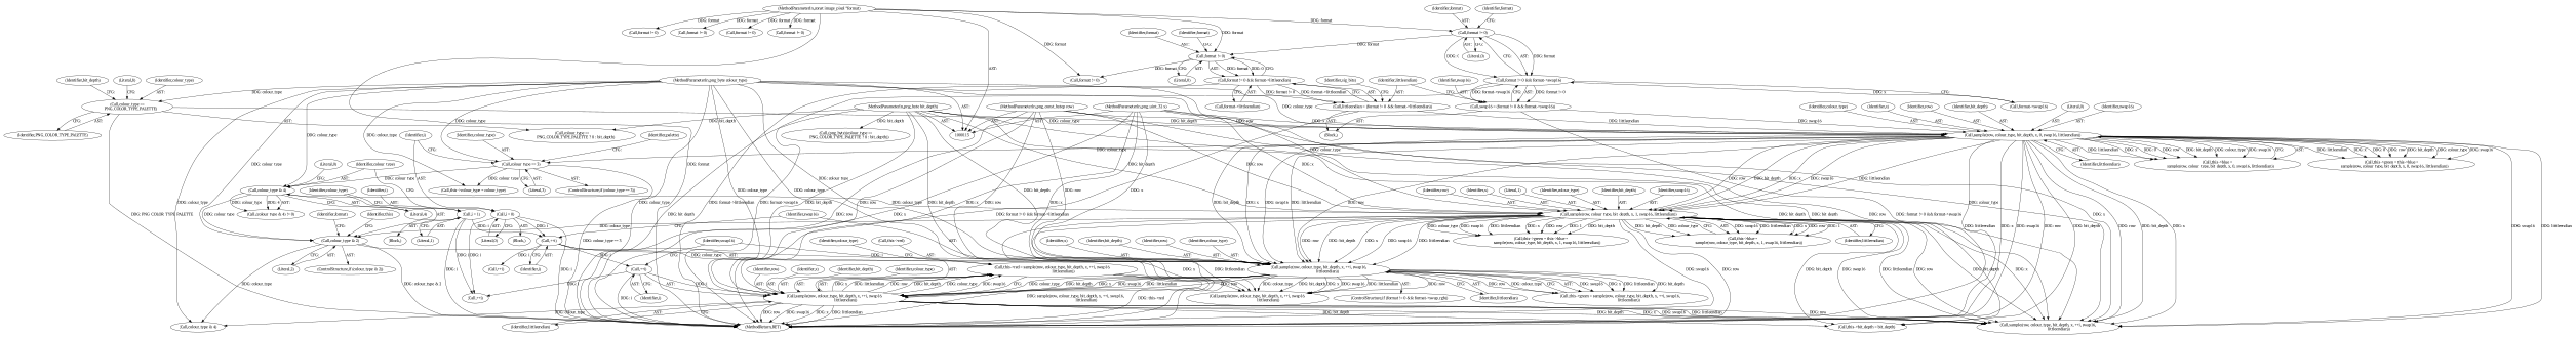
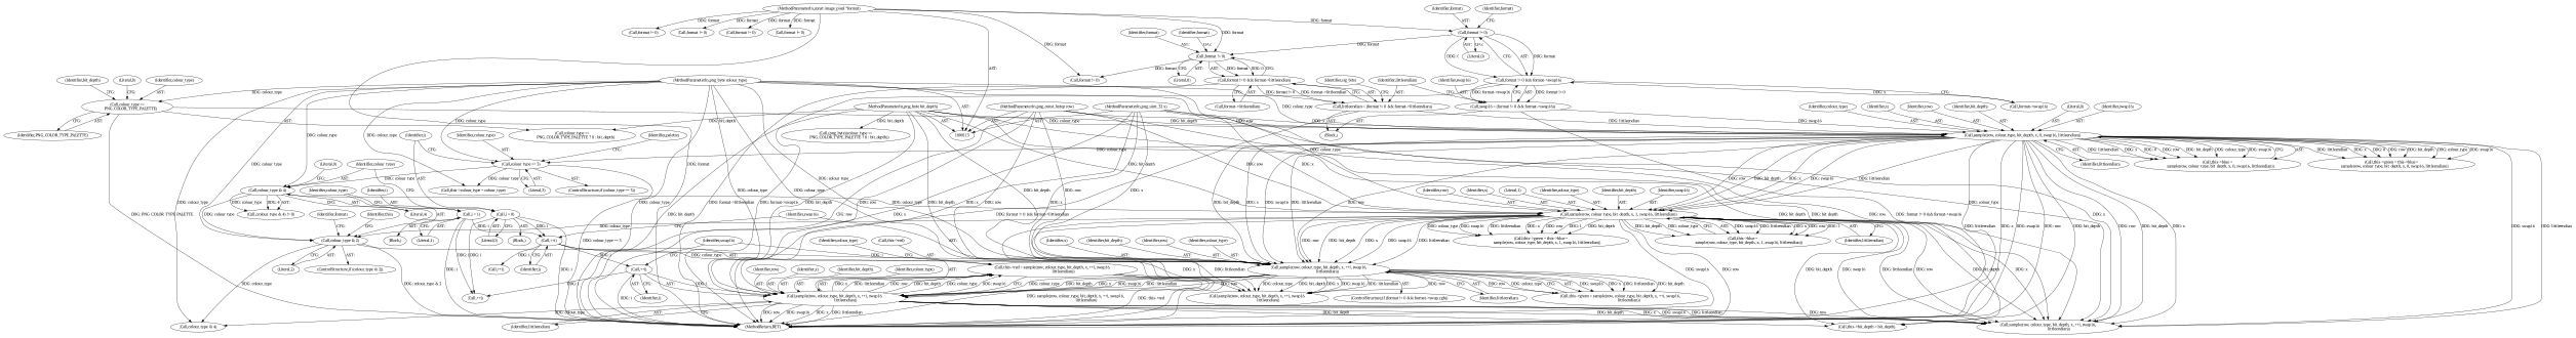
  digraph {
    fontname="PT Serif"
    node [fontname="PT Serif"]
    edge [fontname="PT Serif"]
    n1 [label="(Call,this->red = sample(row, colour_type, bit_depth, x, ++i, swap16,\n                     littleendian))"]
    n2 [label="(Call,sample(row, colour_type, bit_depth, x, ++i, swap16,\n                     littleendian))"]
    n3 [label="(ControlStructure,if (format != 0 && format->swap_rgb))"]
    n4 [label="(MethodReturn,RET)"]
    n5 [label="(Call,colour_type & 4)"]
    n6 [label="(Identifier,littleendian)"]
    n7 [label="(Call,this->bit_depth = bit_depth)"]
    n8 [label="(Call,sample(row, colour_type, bit_depth, x, ++i, swap16,\n                     littleendian))"]
    n9 [label="(Call,sample(row, colour_type, bit_depth, x, ++i, swap16,\n                 littleendian))"]
    n10 [label="(Identifier,littleendian)"]
    n11 [label="(Call,this->green = sample(row, colour_type, bit_depth, x, ++i, swap16,\n                 littleendian))"]
    n12 [label="(Call,sample(row, colour_type, bit_depth, x, ++i, swap16,\n                     littleendian))"]
    n13 [label="(Call,sample(row, colour_type, bit_depth, x, 0, swap16, littleendian))"]
    n14 [label="(Call,sample(row, colour_type, bit_depth, x, 1, swap16, littleendian))"]
    n15 [label="(Call,colour_type == 3)"]
    n16 [label="(Identifier,littleendian)"]
    n17 [label="(Call,this->blue =\n      sample(row, colour_type, bit_depth, x, 0, swap16, littleendian))"]
    n18 [label="(Call,this->green = this->blue =\n      sample(row, colour_type, bit_depth, x, 0, swap16, littleendian))"]
    n19 [label="(Call,colour_type & 2)"]
    n20 [label="(Identifier,littleendian)"]
    n21 [label="(Call,this->green = this->blue =\n            sample(row, colour_type, bit_depth, x, 1, swap16, littleendian))"]
    n22 [label="(Call,this->blue =\n            sample(row, colour_type, bit_depth, x, 1, swap16, littleendian))"]
    n23 [label="(Call,colour_type & 4)"]
    n24 [label="(Call,this->colour_type = colour_type)"]
    n25 [label="(ControlStructure,if (colour_type == 3))"]
    n26 [label="(Literal,3)"]
    n27 [label="(MethodParameterIn,png_const_bytep row)"]
    1000113
    n29 [label="(Call,colour_type ==\n       PNG_COLOR_TYPE_PALETTE)"]
    n30 [label="(Call,colour_type ==\n       PNG_COLOR_TYPE_PALETTE ? 8 : bit_depth)"]
    n31 [label="(Identifier,PNG_COLOR_TYPE_PALETTE)"]
    n32 [label="(MethodParameterIn,png_byte colour_type)"]
    n33 [label="(Literal,4)"]
    n34 [label="(Call,(colour_type & 4) != 0)"]
    n35 [label="(ControlStructure,if (colour_type & 2))"]
    n36 [label="(Literal,2)"]
    n37 [label="(MethodParameterIn,png_byte bit_depth)"]
    n38 [label="(Call,(png_byte)(colour_type ==\n       PNG_COLOR_TYPE_PALETTE ? 8 : bit_depth))"]
    n39 [label="(MethodParameterIn,png_uint_32 x)"]
    n40 [label="(Call,swap16 = (format != 0 && format->swap16))"]
    n41 [label="(Call,format != 0 && format->swap16)"]
    n42 [label="(Block,)"]
    n43 [label="(Call,format != 0)"]
    n44 [label="(Call,format->swap16)"]
    n45 [label="(Call,format != 0)"]
    n46 [label="(Literal,0)"]
    n47 [label="(Call,format != 0)"]
    n48 [label="(Call,format != 0 && format->littleendian)"]
    n49 [label="(Literal,0)"]
    n50 [label="(MethodParameterIn,const image_pixel *format)"]
    n51 [label="(Call,format != 0)"]
    n52 [label="(Call,format != 0)"]
    n53 [label="(Call,format != 0)"]
    n54 [label="(Call,format != 0)"]
    n55 [label="(Call,littleendian = (format != 0 && format->littleendian))"]
    n56 [label="(Call,format->littleendian)"]
    n57 [label="(Call,++i)"]
    n58 [label="(Call,++i)"]
    n59 [label="(Call,++i)"]
    n60 [label="(Identifier,i)"]
    n61 [label="(Call,++i)"]
    n62 [label="(Identifier,i)"]
    n63 [label="(Call,i = 0)"]
    n64 [label="(Literal,0)"]
    n65 [label="(Block,)"]
    n66 [label="(Call,i = 1)"]
    n67 [label="(Literal,1)"]
    n68 [label="(Block,)"]
    n69 [label="(Identifier,row)"]
    n70 [label="(Literal,0)"]
    n71 [label="(Identifier,format)"]
    n72 [label="(Identifier,row)"]
    n73 [label="(Identifier,littleendian)"]
    n74 [label="(Identifier,x)"]
    n75 [label="(Literal,0)"]
    n76 [label="(Call,this->red)"]
    n77 [label="(Identifier,this)"]
    n78 [label="(Identifier,swap16)"]
    n79 [label="(Identifier,swap16)"]
    n80 [label="(Identifier,colour_type)"]
    n81 [label="(Literal,1)"]
    n82 [label="(Identifier,colour_type)"]
    n83 [label="(Identifier,format)"]
    n84 [label="(Identifier,sig_bits)"]
    n85 [label="(Identifier,colour_type)"]
    n86 [label="(Identifier,colour_type)"]
    n87 [label="(Identifier,bit_depth)"]
    n88 [label="(Identifier,x)"]
    n89 [label="(Identifier,row)"]
    n90 [label="(Identifier,colour_type)"]
    n91 [label="(Identifier,swap16)"]
    n92 [label="(Identifier,x)"]
    n93 [label="(Identifier,bit_depth)"]
    n94 [label="(Identifier,colour_type)"]
    n95 [label="(Identifier,bit_depth)"]
    n96 [label="(Identifier,colour_type)"]
    n97 [label="(Identifier,format)"]
    n98 [label="(Identifier,colour_type)"]
    n99 [label="(Identifier,format)"]
    n100 [label="(Identifier,swap16)"]
    n101 [label="(Identifier,bit_depth)"]
    n102 [label="(Identifier,bit_depth)"]
    n103 [label="(Identifier,i)"]
    n104 [label="(Identifier,swap16)"]
    n105 [label="(Identifier,row)"]
    n106 [label="(Identifier,colour_type)"]
    n107 [label="(Literal,8)"]
    n108 [label="(Identifier,palette)"]
    n109 [label="(Identifier,i)"]
    n110 [label="(Identifier,format)"]
    n111 [label="(Identifier,x)"]
    n1 -> n2 [label="CFG: "]
    n1 -> n3 [label="AST: "]
    n1 -> n4 [label="DDG: this->red"]
    n1 -> n4 [label="DDG: sample(row, colour_type, bit_depth, x, ++i, swap16,\n                     littleendian)"]
    n2 -> n1 [label="AST: "]
    n2 -> n1 [label="DDG: x"]
    n2 -> n1 [label="DDG: littleendian"]
    n2 -> n1 [label="DDG: row"]
    n2 -> n1 [label="DDG: bit_depth"]
    n2 -> n1 [label="DDG: colour_type"]
    n2 -> n1 [label="DDG: swap16"]
    n2 -> n4 [label="DDG: swap16"]
    n2 -> n4 [label="DDG: x"]
    n2 -> n4 [label="DDG: littleendian"]
    n2 -> n4 [label="DDG: row"]
    n2 -> n5 [label="DDG: colour_type"]
    n2 -> n6 [label="CFG: "]
    n2 -> n7 [label="DDG: bit_depth"]
    n2 -> n8 [label="DDG: row"]
    n2 -> n8 [label="DDG: bit_depth"]
    n2 -> n8 [label="DDG: x"]
    n2 -> n8 [label="DDG: swap16"]
    n2 -> n8 [label="DDG: littleendian"]
    n6 -> n2 [label="AST: "]
    n9 -> n2 [label="DDG: row"]
    n9 -> n2 [label="DDG: colour_type"]
    n9 -> n2 [label="DDG: bit_depth"]
    n9 -> n2 [label="DDG: x"]
    n9 -> n2 [label="DDG: swap16"]
    n9 -> n2 [label="DDG: littleendian"]
    n9 -> n10 [label="CFG: "]
    n9 -> n11 [label="AST: "]
    n9 -> n11 [label="DDG: swap16"]
    n9 -> n11 [label="DDG: x"]
    n9 -> n11 [label="DDG: littleendian"]
    n9 -> n11 [label="DDG: bit_depth"]
    n9 -> n11 [label="DDG: row"]
    n9 -> n11 [label="DDG: colour_type"]
    n9 -> n12 [label="DDG: row"]
    n9 -> n12 [label="DDG: colour_type"]
    n9 -> n12 [label="DDG: bit_depth"]
    n9 -> n12 [label="DDG: x"]
    n9 -> n12 [label="DDG: swap16"]
    n9 -> n12 [label="DDG: littleendian"]
    n10 -> n9 [label="AST: "]
    n11 -> n9 [label="CFG: "]
    n13 -> n4 [label="DDG: row"]
    n13 -> n4 [label="DDG: littleendian"]
    n13 -> n4 [label="DDG: x"]
    n13 -> n4 [label="DDG: swap16"]
    n13 -> n7 [label="DDG: bit_depth"]
    n13 -> n8 [label="DDG: row"]
    n13 -> n8 [label="DDG: bit_depth"]
    n13 -> n8 [label="DDG: x"]
    n13 -> n8 [label="DDG: swap16"]
    n13 -> n8 [label="DDG: littleendian"]
    n13 -> n9 [label="DDG: row"]
    n13 -> n9 [label="DDG: bit_depth"]
    n13 -> n9 [label="DDG: x"]
    n13 -> n9 [label="DDG: swap16"]
    n13 -> n9 [label="DDG: littleendian"]
    n13 -> n14 [label="DDG: row"]
    n13 -> n14 [label="DDG: bit_depth"]
    n13 -> n14 [label="DDG: x"]
    n13 -> n14 [label="DDG: swap16"]
    n13 -> n14 [label="DDG: littleendian"]
    n13 -> n15 [label="DDG: colour_type"]
    n13 -> n16 [label="CFG: "]
    n13 -> n17 [label="AST: "]
    n13 -> n17 [label="DDG: littleendian"]
    n13 -> n17 [label="DDG: x"]
    n13 -> n17 [label="DDG: 0"]
    n13 -> n17 [label="DDG: row"]
    n13 -> n17 [label="DDG: bit_depth"]
    n13 -> n17 [label="DDG: colour_type"]
    n13 -> n17 [label="DDG: swap16"]
    n13 -> n18 [label="DDG: littleendian"]
    n13 -> n18 [label="DDG: x"]
    n13 -> n18 [label="DDG: 0"]
    n13 -> n18 [label="DDG: row"]
    n13 -> n18 [label="DDG: bit_depth"]
    n13 -> n18 [label="DDG: colour_type"]
    n13 -> n18 [label="DDG: swap16"]
    n14 -> n4 [label="DDG: swap16"]
    n14 -> n4 [label="DDG: littleendian"]
    n14 -> n4 [label="DDG: row"]
    n14 -> n4 [label="DDG: x"]
    n14 -> n7 [label="DDG: bit_depth"]
    n14 -> n8 [label="DDG: row"]
    n14 -> n8 [label="DDG: bit_depth"]
    n14 -> n8 [label="DDG: x"]
    n14 -> n8 [label="DDG: swap16"]
    n14 -> n8 [label="DDG: littleendian"]
    n14 -> n9 [label="DDG: row"]
    n14 -> n9 [label="DDG: bit_depth"]
    n14 -> n9 [label="DDG: x"]
    n14 -> n9 [label="DDG: swap16"]
    n14 -> n9 [label="DDG: littleendian"]
    n14 -> n19 [label="DDG: colour_type"]
    n14 -> n20 [label="CFG: "]
    n14 -> n21 [label="DDG: swap16"]
    n14 -> n21 [label="DDG: littleendian"]
    n14 -> n21 [label="DDG: x"]
    n14 -> n21 [label="DDG: row"]
    n14 -> n21 [label="DDG: 1"]
    n14 -> n21 [label="DDG: bit_depth"]
    n14 -> n21 [label="DDG: colour_type"]
    n14 -> n22 [label="AST: "]
    n14 -> n22 [label="DDG: swap16"]
    n14 -> n22 [label="DDG: littleendian"]
    n14 -> n22 [label="DDG: x"]
    n14 -> n22 [label="DDG: row"]
    n14 -> n22 [label="DDG: 1"]
    n14 -> n22 [label="DDG: bit_depth"]
    n14 -> n22 [label="DDG: colour_type"]
    n15 -> n4 [label="DDG: colour_type == 3"]
    n15 -> n23 [label="DDG: colour_type"]
    n15 -> n24 [label="DDG: colour_type"]
    n15 -> n25 [label="AST: "]
    n15 -> n26 [label="CFG: "]
    n16 -> n13 [label="AST: "]
    n17 -> n13 [label="CFG: "]
    n19 -> n4 [label="DDG: colour_type & 2"]
    n19 -> n5 [label="DDG: colour_type"]
    n19 -> n9 [label="DDG: colour_type"]
    n19 -> n35 [label="AST: "]
    n19 -> n36 [label="CFG: "]
    n20 -> n14 [label="AST: "]
    n22 -> n14 [label="CFG: "]
    n23 -> n14 [label="DDG: colour_type"]
    n23 -> n19 [label="DDG: colour_type"]
    n23 -> n33 [label="CFG: "]
    n23 -> n34 [label="AST: "]
    n23 -> n34 [label="DDG: colour_type"]
    n23 -> n34 [label="DDG: 4"]
    n26 -> n15 [label="AST: "]
    n27 -> n2 [label="DDG: row"]
-   n27 -> n4 [label="DDG: row"]
+   n27 -> n4 [label="CFG: row"]
    n27 -> n8 [label="DDG: row"]
    n27 -> n9 [label="DDG: row"]
    n27 -> n12 [label="DDG: row"]
    n27 -> n13 [label="DDG: row"]
    n27 -> n14 [label="DDG: row"]
    n27 -> 1000113 [label="AST: "]
    n29 -> n4 [label="DDG: PNG_COLOR_TYPE_PALETTE"]
    n29 -> n13 [label="DDG: colour_type"]
    n29 -> n30 [label="AST: "]
    n29 -> n31 [label="CFG: "]
    n31 -> n29 [label="AST: "]
    n32 -> n2 [label="DDG: colour_type"]
    n32 -> n4 [label="DDG: colour_type"]
    n32 -> n5 [label="DDG: colour_type"]
    n32 -> n8 [label="DDG: colour_type"]
    n32 -> n9 [label="DDG: colour_type"]
    n32 -> n12 [label="DDG: colour_type"]
    n32 -> n13 [label="DDG: colour_type"]
    n32 -> n14 [label="DDG: colour_type"]
    n32 -> n15 [label="DDG: colour_type"]
    n32 -> n19 [label="DDG: colour_type"]
    n32 -> n23 [label="DDG: colour_type"]
    n32 -> n24 [label="DDG: colour_type"]
    n32 -> 1000113 [label="AST: "]
    n32 -> n29 [label="DDG: colour_type"]
    n33 -> n23 [label="AST: "]
    n36 -> n19 [label="AST: "]
    n37 -> n2 [label="DDG: bit_depth"]
    n37 -> n4 [label="DDG: bit_depth"]
    n37 -> n7 [label="DDG: bit_depth"]
    n37 -> n8 [label="DDG: bit_depth"]
    n37 -> n9 [label="DDG: bit_depth"]
    n37 -> n12 [label="DDG: bit_depth"]
    n37 -> n13 [label="DDG: bit_depth"]
    n37 -> n14 [label="DDG: bit_depth"]
    n37 -> 1000113 [label="AST: "]
    n37 -> n30 [label="DDG: bit_depth"]
    n37 -> n38 [label="DDG: bit_depth"]
    n39 -> n2 [label="DDG: x"]
    n39 -> n4 [label="DDG: x"]
    n39 -> n8 [label="DDG: x"]
    n39 -> n9 [label="DDG: x"]
    n39 -> n12 [label="DDG: x"]
    n39 -> n13 [label="DDG: x"]
    n39 -> n14 [label="DDG: x"]
    n39 -> 1000113 [label="AST: "]
    n40 -> n4 [label="DDG: format != 0 && format->swap16"]
    n40 -> n13 [label="DDG: swap16"]
    n40 -> n41 [label="CFG: "]
    n40 -> n42 [label="AST: "]
    n41 -> n4 [label="DDG: format->swap16"]
    n41 -> n40 [label="AST: "]
    n41 -> n40 [label="DDG: format != 0"]
    n41 -> n40 [label="DDG: format->swap16"]
    n41 -> n43 [label="CFG: "]
    n41 -> n44 [label="CFG: "]
    n43 -> n41 [label="AST: "]
    n43 -> n41 [label="DDG: format"]
    n43 -> n41 [label="DDG: 0"]
    n43 -> n45 [label="DDG: format"]
    n43 -> n46 [label="CFG: "]
    n44 -> n41 [label="DDG: x"]
    n45 -> n47 [label="DDG: format"]
    n45 -> n48 [label="AST: "]
    n45 -> n48 [label="DDG: format"]
    n45 -> n48 [label="DDG: 0"]
    n45 -> n49 [label="CFG: "]
    n46 -> n43 [label="AST: "]
    n48 -> n4 [label="DDG: format->littleendian"]
    n48 -> n45 [label="CFG: "]
    n48 -> n55 [label="AST: "]
    n48 -> n55 [label="DDG: format != 0"]
    n48 -> n55 [label="DDG: format->littleendian"]
    n48 -> n56 [label="CFG: "]
    n49 -> n45 [label="AST: "]
    n50 -> n4 [label="DDG: format"]
    n50 -> 1000113 [label="AST: "]
    n50 -> n43 [label="DDG: format"]
    n50 -> n45 [label="DDG: format"]
    n50 -> n47 [label="DDG: format"]
    n50 -> n51 [label="DDG: format"]
    n50 -> n52 [label="DDG: format"]
    n50 -> n53 [label="DDG: format"]
    n50 -> n54 [label="DDG: format"]
    n55 -> n4 [label="DDG: format != 0 && format->littleendian"]
    n55 -> n13 [label="DDG: littleendian"]
    n55 -> n42 [label="AST: "]
    n55 -> n48 [label="CFG: "]
    n56 -> n48 [label="AST: "]
    n57 -> n9 [label="AST: "]
    n57 -> n9 [label="DDG: i"]
    n57 -> n58 [label="DDG: i"]
    n57 -> n59 [label="DDG: i"]
    n57 -> n60 [label="CFG: "]
    n58 -> n2 [label="AST: "]
    n58 -> n2 [label="DDG: i"]
    n58 -> n4 [label="DDG: i"]
    n58 -> n61 [label="DDG: i"]
    n58 -> n62 [label="CFG: "]
    n60 -> n57 [label="AST: "]
    n62 -> n58 [label="AST: "]
    n63 -> n4 [label="DDG: i"]
    n63 -> n57 [label="DDG: i"]
    n63 -> n61 [label="DDG: i"]
    n63 -> n64 [label="CFG: "]
    n63 -> n65 [label="AST: "]
    n64 -> n63 [label="AST: "]
    n66 -> n4 [label="DDG: i"]
    n66 -> n57 [label="DDG: i"]
    n66 -> n61 [label="DDG: i"]
    n66 -> n67 [label="CFG: "]
    n66 -> n68 [label="AST: "]
    n67 -> n66 [label="AST: "]
    n69 -> n9 [label="AST: "]
    n70 -> n23 [label="CFG: "]
    n71 -> n19 [label="CFG: "]
    n72 -> n14 [label="AST: "]
    n73 -> n40 [label="CFG: "]
    n73 -> n55 [label="AST: "]
    n74 -> n14 [label="AST: "]
    n75 -> n13 [label="AST: "]
    n76 -> n1 [label="AST: "]
    n77 -> n19 [label="CFG: "]
    n78 -> n9 [label="AST: "]
    n78 -> n57 [label="CFG: "]
    n79 -> n13 [label="AST: "]
    n80 -> n13 [label="AST: "]
    n81 -> n14 [label="AST: "]
    n82 -> n9 [label="AST: "]
    n83 -> n45 [label="AST: "]
    n84 -> n55 [label="CFG: "]
    n85 -> n29 [label="AST: "]
    n86 -> n15 [label="AST: "]
    n87 -> n29 [label="CFG: "]
    n88 -> n13 [label="AST: "]
    n89 -> n13 [label="AST: "]
    n90 -> n23 [label="AST: "]
    n90 -> n63 [label="CFG: "]
    n91 -> n40 [label="AST: "]
    n92 -> n9 [label="AST: "]
    n93 -> n9 [label="AST: "]
    n94 -> n14 [label="AST: "]
    n95 -> n2 [label="AST: "]
    n96 -> n2 [label="AST: "]
    n97 -> n43 [label="CFG: "]
    n98 -> n19 [label="AST: "]
    n98 -> n66 [label="CFG: "]
    n99 -> n43 [label="AST: "]
    n100 -> n2 [label="AST: "]
    n100 -> n58 [label="CFG: "]
    n101 -> n13 [label="AST: "]
    n102 -> n14 [label="AST: "]
    n103 -> n15 [label="CFG: "]
    n103 -> n63 [label="AST: "]
    n104 -> n14 [label="AST: "]
    n105 -> n2 [label="AST: "]
    n106 -> n1 [label="CFG: "]
    n107 -> n29 [label="CFG: "]
    n108 -> n15 [label="CFG: "]
    n109 -> n66 [label="AST: "]
    n110 -> n45 [label="CFG: "]
    n111 -> n2 [label="AST: "]
  }
